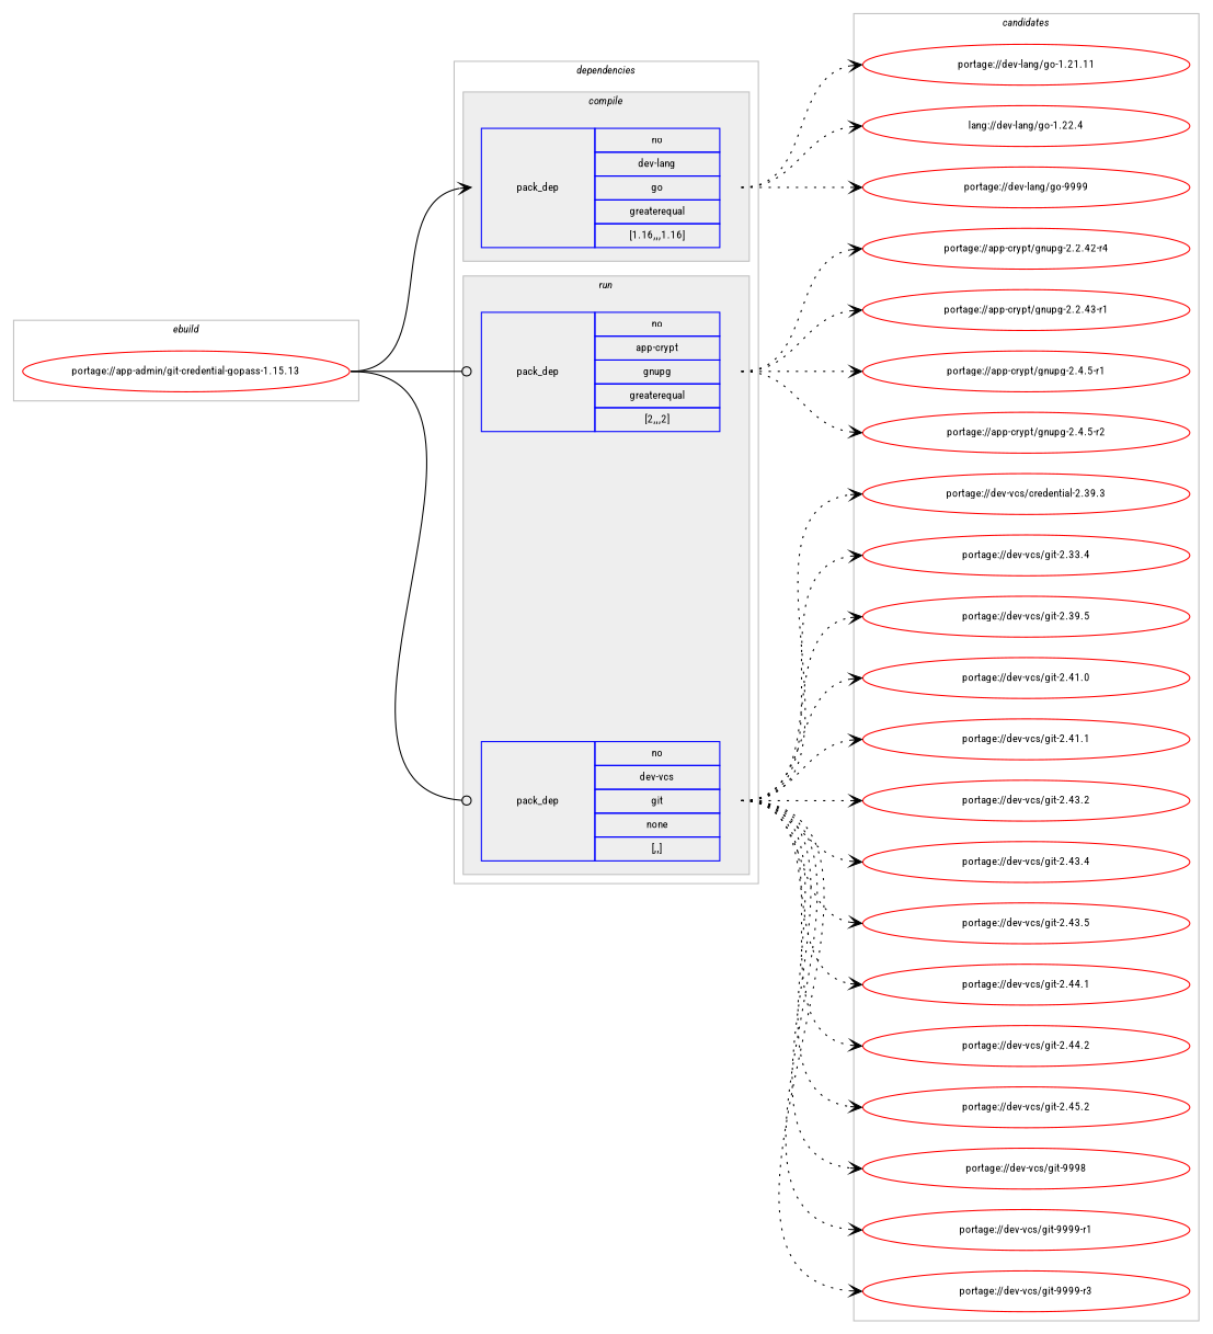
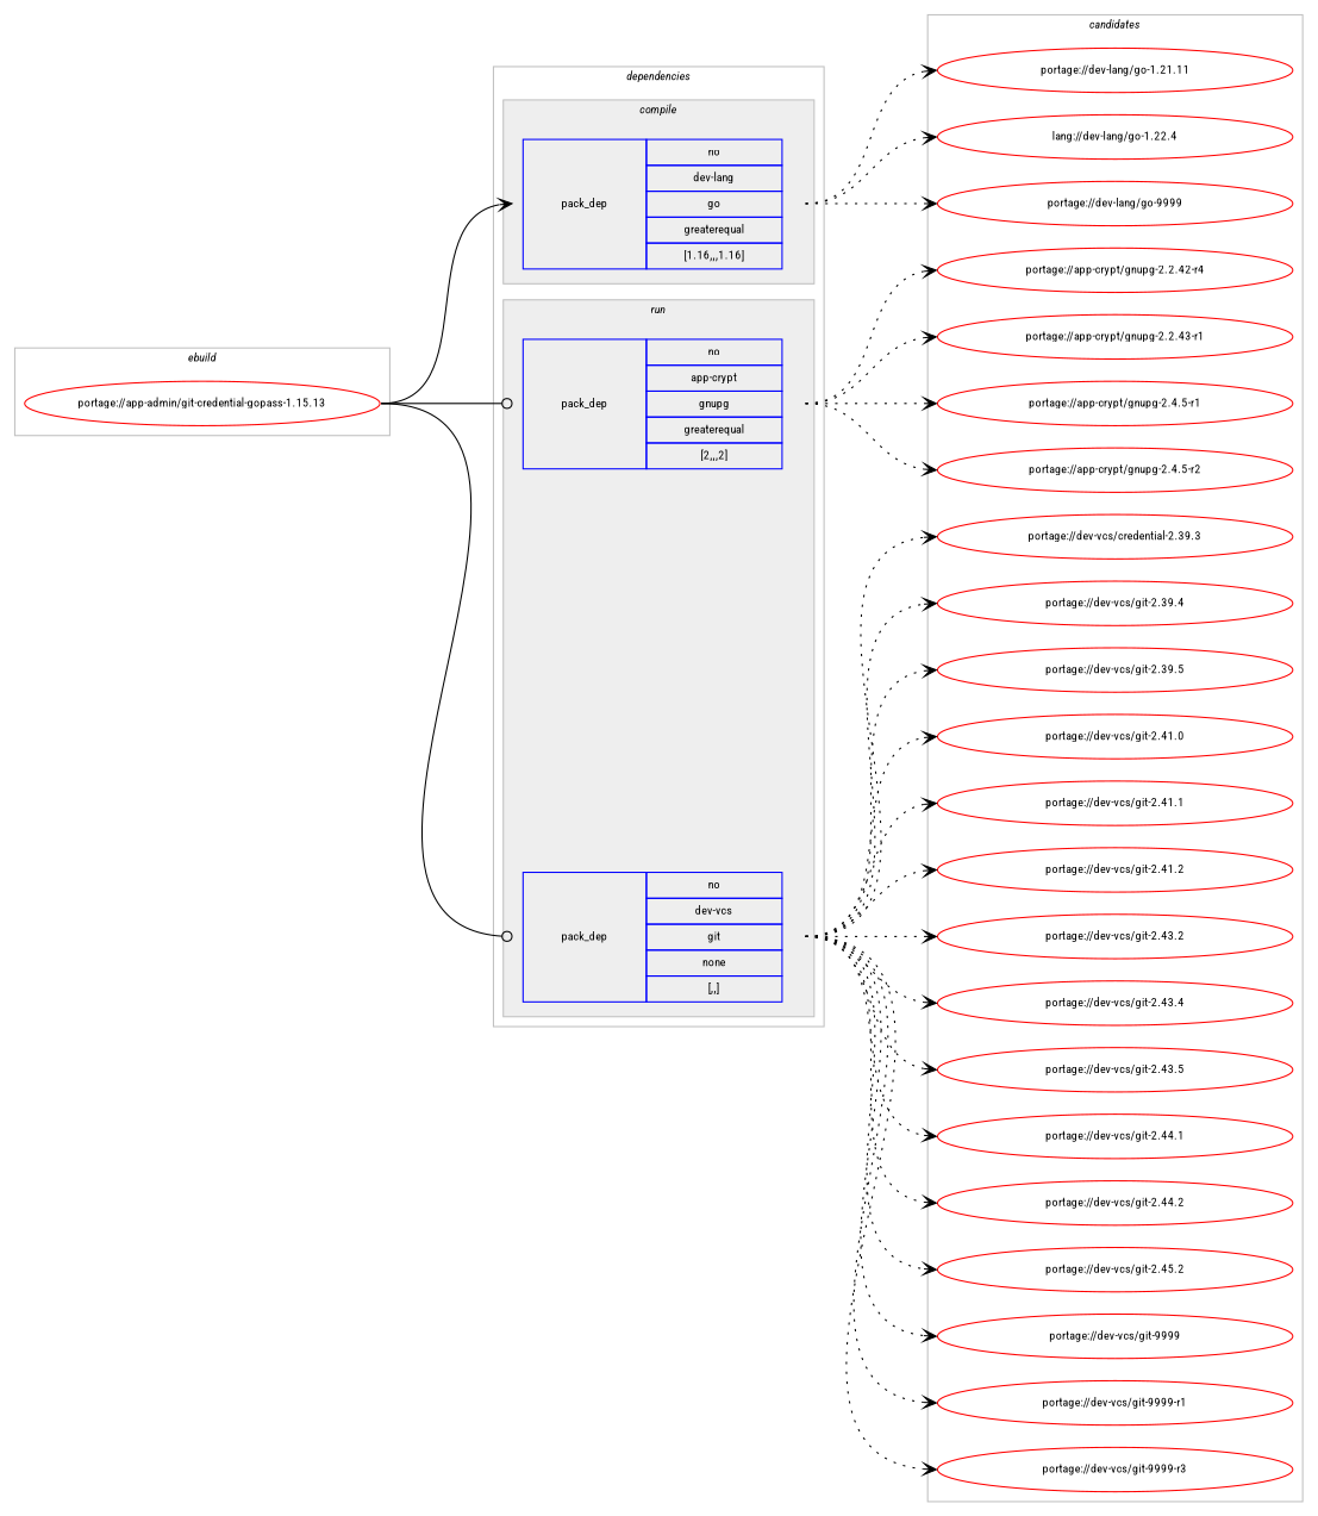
  digraph {
    compound=true
    concentrate=true
    fontname="Roboto Condensed"
    fontsize=10
    newrank=true
    rankdir=LR
    ranksep=1.5
    node [color=red fontname="Roboto Condensed" fontsize=10]
    edge [arrowhead=vee fontname="Roboto Condensed" headport=w style=dotted tailport=e weight=100]
    n1 [label="portage://app-admin/git-credential-gopass-1.15.13" width=4]
    n2 [color=blue label=<<TABLE BORDER="0" CELLBORDER="1" CELLSPACING="0" CELLPADDING="4" WIDTH="220"><TR><TD ROWSPAN="6" CELLPADDING="30">pack_dep</TD></TR><TR><TD WIDTH="110">no</TD></TR><TR><TD>dev-lang</TD></TR><TR><TD>go</TD></TR><TR><TD>greaterequal</TD></TR><TR><TD>[1.16,,,1.16]</TD></TR></TABLE>> shape=none]
    n3 [color=blue label=<<TABLE BORDER="0" CELLBORDER="1" CELLSPACING="0" CELLPADDING="4" WIDTH="220"><TR><TD ROWSPAN="6" CELLPADDING="30">pack_dep</TD></TR><TR><TD WIDTH="110">no</TD></TR><TR><TD>app-crypt</TD></TR><TR><TD>gnupg</TD></TR><TR><TD>greaterequal</TD></TR><TR><TD>[2,,,2]</TD></TR></TABLE>> shape=none]
    n4 [color=blue label=<<TABLE BORDER="0" CELLBORDER="1" CELLSPACING="0" CELLPADDING="4" WIDTH="220"><TR><TD ROWSPAN="6" CELLPADDING="30">pack_dep</TD></TR><TR><TD WIDTH="110">no</TD></TR><TR><TD>dev-vcs</TD></TR><TR><TD>git</TD></TR><TR><TD>none</TD></TR><TR><TD>[,,]</TD></TR></TABLE>> shape=none]
    n5 [label="portage://dev-lang/go-1.21.11" width=4]
    n6 [label="lang://dev-lang/go-1.22.4" width=4]
    n7 [label="portage://dev-lang/go-9999" width=4]
    n8 [label="portage://app-crypt/gnupg-2.2.42-r4" width=4]
    n9 [label="portage://app-crypt/gnupg-2.2.43-r1" width=4]
    n10 [label="portage://app-crypt/gnupg-2.4.5-r1" width=4]
    n11 [label="portage://app-crypt/gnupg-2.4.5-r2" width=4]
    n12 [label="portage://dev-vcs/credential-2.39.3" width=4]
-   n13 [label="portage://dev-vcs/git-2.33.4" width=4]
+   n13 [label="portage://dev-vcs/git-2.39.4" width=4]
    n14 [label="portage://dev-vcs/git-2.39.5" width=4]
    n15 [label="portage://dev-vcs/git-2.41.0" width=4]
    n16 [label="portage://dev-vcs/git-2.41.1" width=4]
+   n17 [label="portage://dev-vcs/git-2.41.2" width=4]
    n18 [label="portage://dev-vcs/git-2.43.2" width=4]
    n19 [label="portage://dev-vcs/git-2.43.4" width=4]
    n20 [label="portage://dev-vcs/git-2.43.5" width=4]
    n21 [label="portage://dev-vcs/git-2.44.1" width=4]
    n22 [label="portage://dev-vcs/git-2.44.2" width=4]
    n23 [label="portage://dev-vcs/git-2.45.2" width=4]
-   n24 [label="portage://dev-vcs/git-9998" width=4]
+   n24 [label="portage://dev-vcs/git-9999" width=4]
    n25 [label="portage://dev-vcs/git-9999-r1" width=4]
    n26 [label="portage://dev-vcs/git-9999-r3" width=4]
    subgraph cluster_1 {
      color=gray
      label=<<i>ebuild</i>>
      rank=same
      n1
    }
    subgraph cluster_2 {
      color=gray
      label=<<i>dependencies</i>>
      subgraph cluster_3 {
        color=gray
        fillcolor="#eeeeee"
        label=<<i>compile</i>>
        style=filled
        subgraph sub_4 {
          color=gray
          fillcolor="#eeeeee"
          label=<<i>compile</i>>
          style=filled
          n2
        }
      }
      subgraph cluster_5 {
        color=gray
        fillcolor="#eeeeee"
        label=<<i>compile and run</i>>
        style=filled
      }
      subgraph cluster_6 {
        color=gray
        fillcolor="#eeeeee"
        label=<<i>run</i>>
        style=filled
        subgraph sub_7 {
          color=gray
          fillcolor="#eeeeee"
          label=<<i>run</i>>
          style=filled
          n3
        }
        subgraph sub_8 {
          color=gray
          fillcolor="#eeeeee"
          label=<<i>run</i>>
          style=filled
          n4
        }
      }
    }
    subgraph cluster_9 {
      color=gray
      label=<<i>candidates</i>>
      rank=same
      subgraph sub_10 {
        color=black
        label=<<i>candidates</i>>
        nodesep=1
        rank=same
        n5
        n6
        n7
      }
      subgraph sub_11 {
        color=black
        label=<<i>candidates</i>>
        nodesep=1
        rank=same
        n8
        n9
        n10
        n11
      }
      subgraph sub_12 {
        color=black
        label=<<i>candidates</i>>
        nodesep=1
        rank=same
        n12
        n13
        n14
        n15
        n16
+       n17
        n18
        n19
        n20
        n21
        n22
        n23
        n24
        n25
        n26
      }
    }
    n1 -> n2 [style=solid weight=20]
    n1 -> n3 [arrowhead=odot style=solid weight=20]
    n1 -> n4 [arrowhead=odot style=solid weight=20]
    n2 -> n5
    n2 -> n6
    n2 -> n7
    n3 -> n8
    n3 -> n9
    n3 -> n10
    n3 -> n11
    n4 -> n12
    n4 -> n13
    n4 -> n14
    n4 -> n15
    n4 -> n16
+   n4 -> n17
    n4 -> n18
    n4 -> n19
    n4 -> n20
    n4 -> n21
    n4 -> n22
    n4 -> n23
    n4 -> n24
    n4 -> n25
    n4 -> n26
  }
